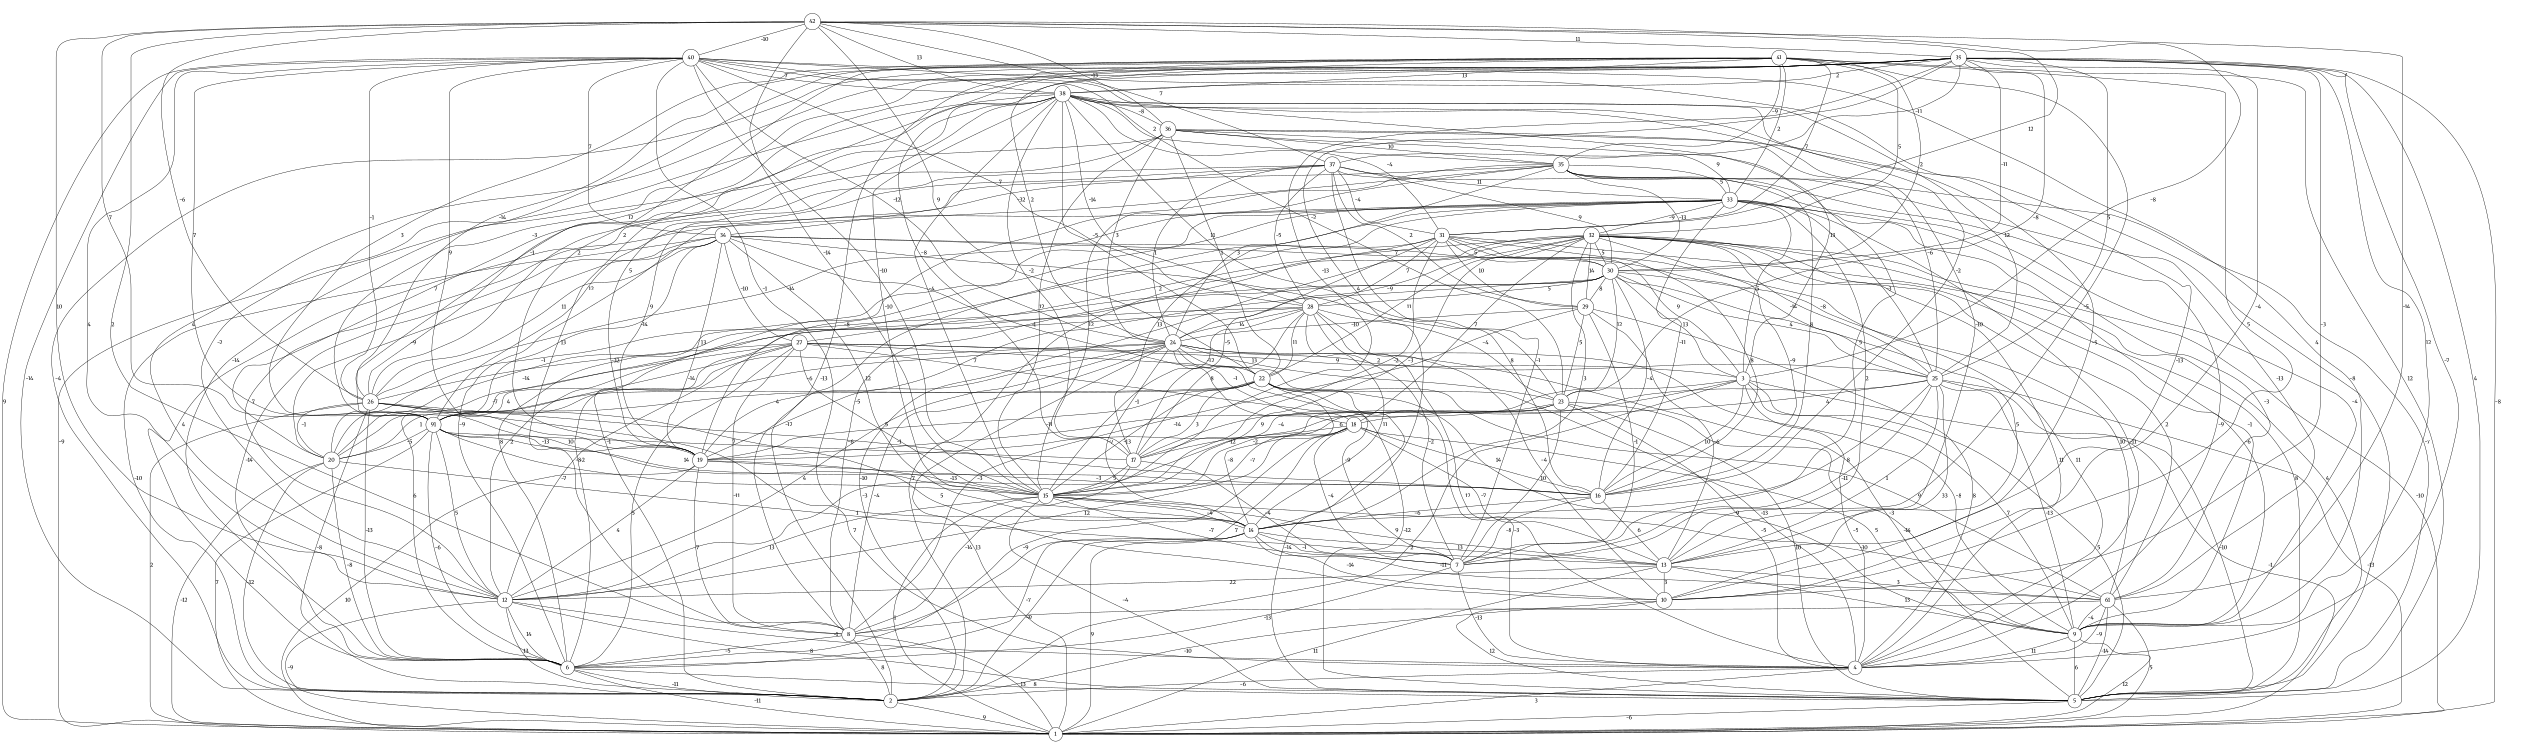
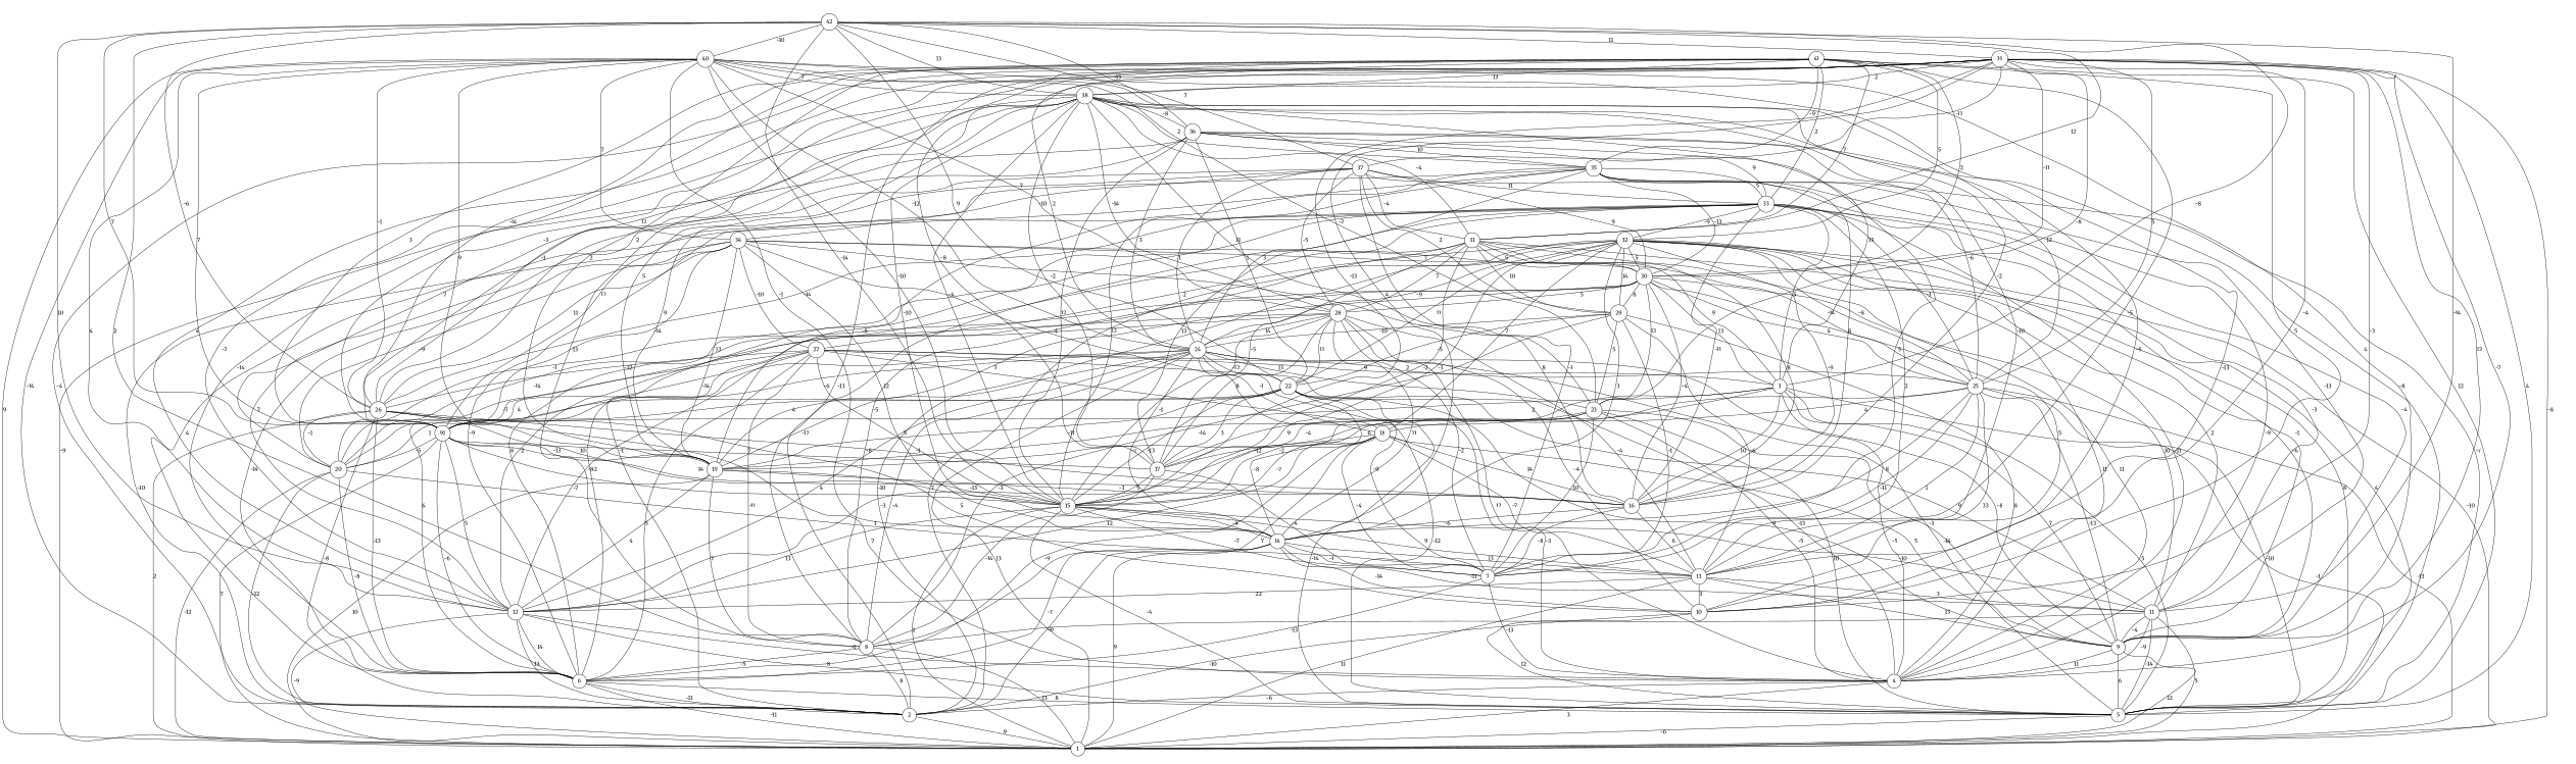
  graph {
    fontname=Merriweather
    node [fontname=Merriweather shape=circle]
    edge [fontname=Merriweather]
    42
    3
    8
-   11 [label=61]
+   11
    12
    15
    n7 [label=91]
    22
    26
    31
    36
    37
    38
    39
    40
    2
    1
    6
    5
    9
    4
    7
    14
    13
    19
    16
    17
    20
    10
    30
    28
    29
    24
    33
    35
    25
    34
    23
    18
    32
    27
    41
    42 -- 3 [label=-8]
    42 -- 8 [label=2]
    42 -- 11 [label=-14]
    42 -- 12 [label=10]
    42 -- 15 [label=-14]
    42 -- n7 [label=7]
    42 -- 22 [label=9]
    42 -- 26 [label=-6]
    42 -- 31 [label=12]
    42 -- 36 [label=-13]
    42 -- 37 [label=7]
    42 -- 38 [label=13]
    42 -- 39 [label=11]
    42 -- 40 [label=-10]
-   3 -- 2 [label=2]
+   3 -- n7 [label=2]
    3 -- 1 [label=-1]
    8 -- 2 [label=8]
    8 -- 1 [label=13]
    8 -- 6 [label=-5]
    11 -- 8 [label=-2]
    11 -- 1 [label=5]
    11 -- 5 [label=-14]
    11 -- 9 [label=-4]
    11 -- 4 [label=-9]
    12 -- 2 [label=13]
    12 -- 1 [label=-9]
    12 -- 6 [label=14]
    12 -- 5 [label=8]
    12 -- 4 [label=-1]
    15 -- 11 [label=-10]
    15 -- 12 [label=13]
    15 -- 1 [label=1]
    15 -- 5 [label=-4]
    15 -- 7 [label=-7]
    15 -- 14 [label=-4]
    15 -- 13 [label=9]
    n7 -- 12 [label=5]
    n7 -- 15 [label=-8]
    n7 -- 1 [label=7]
    n7 -- 6 [label=-6]
    n7 -- 19 [label=-13]
    n7 -- 16 [label=14]
    n7 -- 17 [label=7]
    n7 -- 20 [label=-5]
    22 -- 11 [label=9]
    22 -- 15 [label=-13]
    22 -- n7 [label=4]
    22 -- 5 [label=-14]
    22 -- 9 [label=9]
    22 -- 4 [label=-3]
    22 -- 14 [label=-8]
    22 -- 19 [label=-11]
    22 -- 17 [label=3]
    22 -- 20 [label=1]
    26 -- 15 [label=10]
    26 -- 2 [label=-8]
    26 -- 1 [label=2]
    26 -- 6 [label=-13]
    26 -- 4 [label=7]
    26 -- 16 [label=-1]
    26 -- 20 [label=-1]
    26 -- 10 [label=5]
    31 -- 3 [label=9]
    31 -- 15 [label=-2]
    31 -- 2 [label=7]
    31 -- 6 [label=-2]
    31 -- 5 [label=4]
    31 -- 4 [label=11]
    31 -- 16 [label=8]
    31 -- 17 [label=-5]
    31 -- 30 [label=5]
    31 -- 28 [label=7]
    31 -- 29 [label=10]
    36 -- 15 [label=12]
    36 -- 22 [label=1]
    36 -- 1 [label=-9]
    36 -- 7 [label=5]
    36 -- 20 [label=7]
    36 -- 10 [label=-13]
    36 -- 24 [label=3]
    36 -- 33 [label=9]
    36 -- 35 [label=10]
    36 -- 25 [label=-6]
    37 -- 31 [label=-4]
    37 -- 6 [label=4]
    37 -- 9 [label=-4]
    37 -- 7 [label=-1]
    37 -- 19 [label=9]
    37 -- 30 [label=9]
    37 -- 28 [label=-5]
    37 -- 29 [label=2]
    37 -- 24 [label=1]
    37 -- 33 [label=11]
-   37 -- 34 [label=-32]
+   37 -- 34 [label=-10]
    38 -- 3 [label=13]
    38 -- 12 [label=-2]
    38 -- 15 [label=-4]
    38 -- n7 [label=-1]
    38 -- 26 [label=2]
    38 -- 31 [label=-4]
    38 -- 36 [label=-8]
    38 -- 14 [label=-10]
    38 -- 13 [label=-10]
    38 -- 19 [label=5]
    38 -- 17 [label=-2]
    38 -- 10 [label=-9]
    38 -- 28 [label=-14]
    38 -- 35 [label=2]
    38 -- 25 [label=12]
    38 -- 23 [label=11]
    39 -- 8 [label=13]
    39 -- 12 [label=4]
    39 -- 15 [label=-13]
    39 -- n7 [label=-3]
    39 -- 26 [label=12]
    39 -- 37 [label=-11]
    39 -- 38 [label=2]
    39 -- 2 [label=-4]
    39 -- 1 [label=-8]
    39 -- 5 [label=4]
    39 -- 9 [label=12]
    39 -- 4 [label=-7]
    39 -- 14 [label=4]
    39 -- 13 [label=-4]
    39 -- 17 [label=-8]
    39 -- 10 [label=-3]
    39 -- 30 [label=-11]
    39 -- 25 [label=5]
    39 -- 23 [label=-8]
    40 -- 12 [label=4]
    40 -- 15 [label=-10]
    40 -- n7 [label=7]
    40 -- 26 [label=-1]
    40 -- 38 [label=7]
    40 -- 2 [label=-14]
    40 -- 1 [label=9]
    40 -- 5 [label=-8]
    40 -- 9 [label=4]
    40 -- 14 [label=-1]
    40 -- 19 [label=9]
    40 -- 16 [label=-2]
    40 -- 28 [label=7]
    40 -- 24 [label=-12]
    40 -- 34 [label=7]
    40 -- 23 [label=-2]
    2 -- 1 [label=9]
    6 -- 2 [label=-11]
    6 -- 1 [label=-11]
    6 -- 5 [label=8]
    5 -- 3 [label=5]
    5 -- 1 [label=-6]
    9 -- 3 [label=7]
    9 -- 1 [label=12]
    9 -- 5 [label=6]
    9 -- 4 [label=11]
    4 -- 3 [label=-5]
    4 -- 2 [label=-6]
    4 -- 1 [label=3]
    7 -- 6 [label=-13]
    7 -- 4 [label=-13]
    14 -- 11 [label=-11]
    14 -- 2 [label=-2]
    14 -- 1 [label=9]
    14 -- 6 [label=-7]
    14 -- 7 [label=-1]
    14 -- 13 [label=13]
    14 -- 10 [label=-14]
    13 -- 11 [label=3]
    13 -- 12 [label=22]
    13 -- 1 [label=11]
    13 -- 9 [label=13]
    13 -- 10 [label=3]
    19 -- 3 [label=-14]
    19 -- 8 [label=7]
    19 -- 12 [label=4]
    19 -- 15 [label=-13]
    19 -- 1 [label=10]
    19 -- 16 [label=-3]
    16 -- 3 [label=10]
    16 -- 7 [label=-8]
    16 -- 14 [label=-6]
    16 -- 13 [label=6]
    17 -- 3 [label=-4]
    17 -- 8 [label=-14]
    17 -- 15 [label=5]
    17 -- 7 [label=-4]
    20 -- 2 [label=-12]
    20 -- 1 [label=-12]
    20 -- 6 [label=-8]
    20 -- 13 [label=1]
    10 -- 2 [label=-10]
    10 -- 5 [label=12]
    30 -- 3 [label=13]
    30 -- 11 [label=10]
    30 -- 12 [label=2]
    30 -- 13 [label=5]
    30 -- 19 [label=7]
    30 -- 16 [label=-4]
    30 -- 20 [label=-1]
    30 -- 28 [label=5]
    30 -- 29 [label=8]
    30 -- 25 [label=4]
    30 -- 23 [label=12]
    28 -- 15 [label=-1]
    28 -- 22 [label=11]
    28 -- 6 [label=6]
    28 -- 4 [label=12]
    28 -- 7 [label=-2]
    28 -- 14 [label=11]
-   28 -- 23 [label=-4]
+   28 -- 13 [label=-4]
    28 -- 17 [label=8]
    28 -- 20 [label=-14]
    28 -- 10 [label=-4]
    28 -- 24 [label=14]
    29 -- 8 [label=-3]
-   38 -- 22 [label=-5]
+   29 -- 22 [label=-5]
    29 -- 4 [label=8]
    29 -- 7 [label=-1]
    29 -- 13 [label=-6]
    29 -- 24 [label=-10]
    29 -- 23 [label=5]
    24 -- 8 [label=-4]
    24 -- 12 [label=4]
    24 -- n7 [label=-6]
    24 -- 22 [label=-12]
    24 -- 1 [label=13]
    24 -- 5 [label=-14]
    24 -- 9 [label=-8]
    24 -- 7 [label=-9]
    24 -- 14 [label=-7]
    24 -- 19 [label=-5]
    24 -- 20 [label=4]
    24 -- 23 [label=13]
    24 -- 18 [label=-1]
    33 -- 3 [label=5]
    33 -- 8 [label=-12]
    33 -- 11 [label=-3]
    33 -- 12 [label=7]
    33 -- 26 [label=-14]
    33 -- 6 [label=8]
    33 -- 9 [label=-1]
    33 -- 4 [label=-11]
    33 -- 13 [label=2]
    33 -- 19 [label=-8]
    33 -- 16 [label=-11]
    33 -- 17 [label=13]
    33 -- 25 [label=-3]
    33 -- 32 [label=-9]
    35 -- 11 [label=-13]
    35 -- 15 [label=12]
    35 -- n7 [label=12]
    35 -- 2 [label=-1]
    35 -- 6 [label=-9]
    35 -- 5 [label=-7]
    35 -- 4 [label=-9]
    35 -- 16 [label=8]
    35 -- 30 [label=-13]
    35 -- 24 [label=3]
    35 -- 33 [label=5]
    25 -- 1 [label=-13]
    25 -- 5 [label=-10]
    25 -- 9 [label=-13]
    25 -- 7 [label=-11]
    25 -- 14 [label=8]
    25 -- 13 [label=1]
    25 -- 19 [label=6]
    25 -- 10 [label=33]
    25 -- 18 [label=4]
    34 -- n7 [label=-14]
    34 -- 26 [label=11]
    34 -- 2 [label=-10]
    34 -- 6 [label=-14]
    34 -- 14 [label=12]
    34 -- 19 [label=13]
    34 -- 16 [label=8]
    34 -- 20 [label=-9]
    34 -- 30 [label=7]
    34 -- 25 [label=-14]
    34 -- 18 [label=-1]
    34 -- 27 [label=-10]
    23 -- 12 [label=-3]
    23 -- 15 [label=-2]
    23 -- 5 [label=10]
    23 -- 9 [label=-3]
    23 -- 4 [label=-5]
    23 -- 7 [label=10]
    23 -- 17 [label=9]
    18 -- 8 [label=7]
    18 -- 12 [label=12]
    18 -- 15 [label=-7]
    18 -- 6 [label=-9]
    18 -- 9 [label=5]
    18 -- 7 [label=-4]
    18 -- 13 [label=-7]
    18 -- 16 [label=14]
    18 -- 17 [label=-12]
    32 -- 8 [label=-6]
    32 -- 11 [label=2]
    32 -- 15 [label=-3]
    32 -- 22 [label=11]
    32 -- 2 [label=-10]
    32 -- 1 [label=-10]
    32 -- 5 [label=8]
    32 -- 9 [label=-6]
    32 -- 4 [label=11]
    32 -- 14 [label=3]
    32 -- 16 [label=-9]
    32 -- 30 [label=5]
    32 -- 29 [label=14]
    32 -- 24 [label=-9]
    32 -- 25 [label=-8]
    32 -- 18 [label=7]
    32 -- 27 [label=2]
    27 -- 3 [label=9]
    27 -- 8 [label=-11]
    27 -- 12 [label=-7]
    27 -- 15 [label=5]
    27 -- n7 [label=-14]
    27 -- 26 [label=-32]
    27 -- 6 [label=5]
    27 -- 5 [label=-12]
    27 -- 4 [label=-13]
    27 -- 20 [label=-7]
    27 -- 25 [label=2]
    41 -- n7 [label=3]
    41 -- 26 [label=-14]
    41 -- 31 [label=7]
    41 -- 38 [label=13]
    41 -- 2 [label=-13]
    41 -- 6 [label=-14]
    41 -- 5 [label=12]
    41 -- 7 [label=-5]
    41 -- 19 [label=2]
    41 -- 10 [label=5]
    41 -- 30 [label=2]
    41 -- 24 [label=2]
    41 -- 33 [label=2]
    41 -- 35 [label=-9]
    41 -- 32 [label=5]
  }
